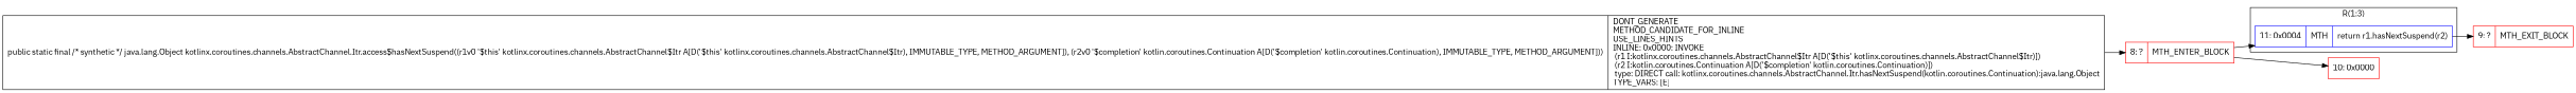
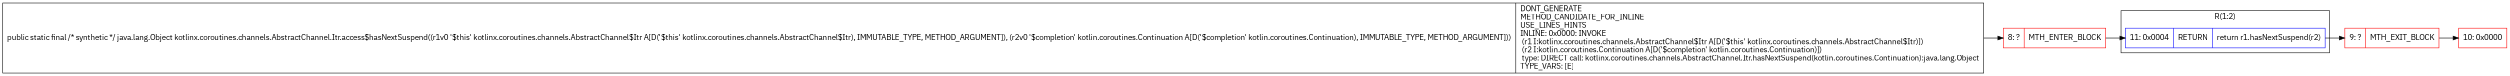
  digraph {
    fontname="IBM Plex Sans"
    rankdir=LR
    node [color=red fontname="IBM Plex Sans" shape=record]
    edge [fontname="IBM Plex Sans"]
-   n1 [color=blue label="{11\:\ 0x0004|MTH\l|return r1.hasNextSuspend(r2)\l}"]
+   n1 [color=blue label="{11\:\ 0x0004|RETURN\l|return r1.hasNextSuspend(r2)\l}"]
    n2 [label="{9\:\ ?|MTH_EXIT_BLOCK\l}"]
    n3 [label="{8\:\ ?|MTH_ENTER_BLOCK\l}"]
    n4 [label="{10\:\ 0x0000}"]
    n5 [label="{public static final \/* synthetic *\/ java.lang.Object kotlinx.coroutines.channels.AbstractChannel.Itr.access$hasNextSuspend((r1v0 '$this' kotlinx.coroutines.channels.AbstractChannel$Itr A[D('$this' kotlinx.coroutines.channels.AbstractChannel$Itr), IMMUTABLE_TYPE, METHOD_ARGUMENT]), (r2v0 '$completion' kotlin.coroutines.Continuation A[D('$completion' kotlin.coroutines.Continuation), IMMUTABLE_TYPE, METHOD_ARGUMENT]))  | DONT_GENERATE\lMETHOD_CANDIDATE_FOR_INLINE\lUSE_LINES_HINTS\lINLINE: 0x0000: INVOKE  \l  (r1 I:kotlinx.coroutines.channels.AbstractChannel$Itr A[D('$this' kotlinx.coroutines.channels.AbstractChannel$Itr)])\l  (r2 I:kotlin.coroutines.Continuation A[D('$completion' kotlin.coroutines.Continuation)])\l type: DIRECT call: kotlinx.coroutines.channels.AbstractChannel.Itr.hasNextSuspend(kotlin.coroutines.Continuation):java.lang.Object\lTYPE_VARS: [E]\l}" color=""]
    subgraph cluster_1 {
-     label="R(1:3)"
+     label="R(1:2)"
      n1
    }
    n1 -> n2
    n3 -> n1
-   n3 -> n4
+   n2 -> n4
    n5 -> n3
  }
